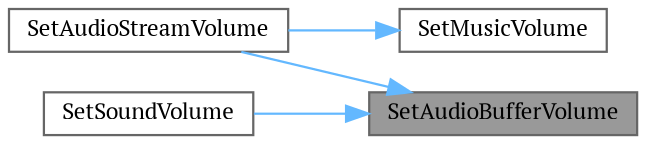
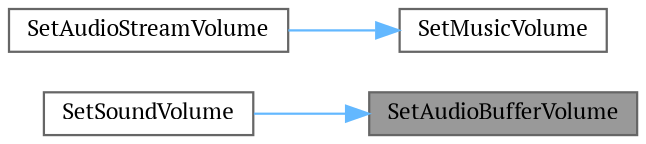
  digraph {
    fontname="PT Serif"
    rankdir=RL
    node [color=grey40 fillcolor=white fontname="PT Serif" fontsize=10 shape=box style=filled]
    edge [color=steelblue1 dir=back fontname="PT Serif" fontsize=10 labelfontname=Helvetica labelfontsize=10 style=solid]
    n1 [color=gray40 fillcolor=grey60 fontcolor=black height=0.2 label=SetAudioBufferVolume width=0.4]
    n2 [height=0.2 label=SetAudioStreamVolume width=0.4]
    n3 [height=0.2 label=SetSoundVolume width=0.4]
    n4 [height=0.2 label=SetMusicVolume width=0.4]
-   n1 -> n2
    n1 -> n3
    n4 -> n2
  }
